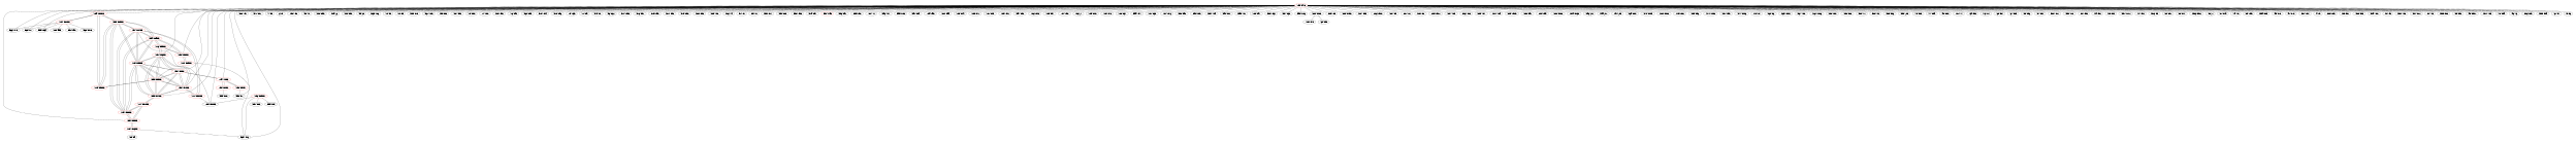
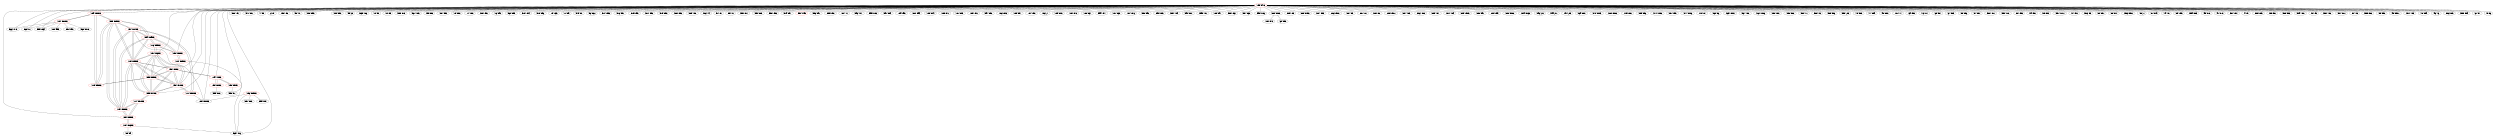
  graph {
    fontname="DejaVu Sans"
    node [fontname="DejaVu Sans"]
    edge [fontname="DejaVu Sans"]
    n1 [color=red label="(429) T11_T1"]
    n2 [color=red label="(441) R24_T1"]
    n3 [color=red label="(438) R28_T1"]
    n4 [color=red label="(445) R32_t1"]
    n5 [label="(360) R142"]
    n6 [label="(366) SW1"]
    n7 [label="(362) P4"]
    n8 [label="(421) GS3"]
    n9 [label="(353) C69"]
    n10 [label="(354) R90"]
    n11 [color=red label="(439) R29_T1"]
    n12 [color=red label="(443) R30_T1"]
    n13 [color=red label="(448) R35_T1"]
    n14 [color=red label="(437) R27_T1"]
    n15 [color=red label="(433) T15_T1"]
    n16 [color=red label="(430) T12_T1"]
    n17 [color=red label="(446) R33_T1"]
    n18 [color=red label="(431) T13_T1"]
    n19 [color=red label="(447) R34_T1"]
    n20 [color=red label="(434) T16_T1"]
    n21 [color=red label="(435) T17_T1"]
    n22 [color=red label="(432) T14_T1"]
    n23 [color=red label="(450) R1_P1"]
    n24 [color=red label="(444) R31_T1"]
    n25 [label="(428) T10_T1"]
    n26 [color=red label="(440) R25_T1"]
    n27 [label="(363) U16"]
    n28 [color=red label="(442) R26_T1"]
    n29 [label="(28) R9"]
    n30 [color=red label="(449) U1_P1"]
    n31 [color=red label="(452) R3_P1"]
    n32 [color=red label="(451) R2_P1"]
    n33 [color=red label="(436) R23_T1"]
    n34 [label="(233) R57"]
    n35 [label="(234) C41"]
    n36 [label="(332) D4"]
    n37 [label="(333) R22"]
    n38 [color=red label="(453) GND"]
    n39 [label="(120) IC1"]
    n40 [label="(374) P14"]
    n41 [label="(7) C8"]
    n42 [label="(6) C7"]
    n43 [label="(132) IC2"]
    n44 [label="(52) U1"]
    n45 [label="(110) C33"]
-   n46 [label="(109) J6"]
    n47 [label="(111) FB1"]
    n48 [label="(53) J5"]
    n49 [label="(365) U26"]
    n50 [label="(41) C1"]
    n51 [label="(40) C5"]
    n52 [label="(113) R48"]
    n53 [label="(364) U25"]
    n54 [label="(55) R25"]
    n55 [label="(107) C31"]
    n56 [label="(48) R31"]
    n57 [label="(47) R81"]
    n58 [label="(108) C32"]
    n59 [label="(46) R91"]
    n60 [label="(361) C85"]
    n61 [label="(341) C49"]
    n62 [label="(348) C56"]
    n63 [label="(43) C63"]
    n64 [label="(44) C9"]
    n65 [label="(375) P1"]
    n66 [label="(56) C64"]
    n67 [label="(347) C55"]
    n68 [label="(346) C54"]
    n69 [label="(345) C53"]
    n70 [label="(344) C52"]
    n71 [label="(343) C51"]
    n72 [label="(342) C50"]
    n73 [label="(105) U10"]
    n74 [label="(106) U9"]
    n75 [label="(34) C4"]
    n76 [label="(35) U2"]
    n77 [label="(352) C47"]
    n78 [label="(351) C48"]
    n79 [label="(350) C58"]
    n80 [label="(349) C57"]
    n81 [color=red label="(357) R93"]
    n82 [label="(356) R94"]
    n83 [label="(355) C82"]
    n84 [label="(427) X1"]
    n85 [label="(396) U17"]
    n86 [label="(395) R88"]
    n87 [label="(394) R89"]
    n88 [label="(419) C98"]
    n89 [label="(420) C99"]
    n90 [label="(418) C79"]
    n91 [label="(405) C74"]
    n92 [label="(404) C73"]
    n93 [label="(403) C72"]
    n94 [label="(397) C80"]
    n95 [label="(406) C75"]
    n96 [label="(413) FB7"]
    n97 [label="(417) C81"]
    n98 [label="(416) J7"]
    n99 [label="(415) C78"]
    n100 [label="(401) C70"]
    n101 [label="(400) C67"]
    n102 [label="(399) C77"]
    n103 [label="(414) C68"]
    n104 [label="(407) C76"]
    n105 [label="(382) C90"]
    n106 [label="(390) R85"]
    n107 [label="(381) U19"]
    n108 [label="(391) R87"]
    n109 [label="(393) U14"]
    n110 [label="(408) R97"]
    n111 [label="(388) C61"]
    n112 [label="(387) C62"]
    n113 [label="(392) R86"]
    n114 [label="(201) R108"]
    n115 [label="(203) Q3"]
    n116 [label="(208) R158"]
    n117 [label="(207) C83"]
    n118 [label="(206) C101"]
    n119 [label="(207) Q5"]
    n120 [label="(204) Q4"]
    n121 [label="(202) Q2"]
    n122 [label="(218) C104"]
    n123 [label="(217) U23"]
    n124 [label="(216) U28"]
    n125 [label="(215) U27"]
    n126 [label="(214) U29"]
    n127 [label="(213) C103"]
    n128 [label="(212) C94"]
    n129 [label="(211) C89"]
    n130 [label="(210) C102"]
    n131 [label="(219) R165"]
    n132 [label="(196) J10"]
    n133 [label="(199) J14"]
    n134 [label="(194) J13"]
    n135 [label="(169) Q11"]
    n136 [label="(171) R115"]
    n137 [label="(200) C100"]
    n138 [label="(175) Q12"]
    n139 [label="(185) D36"]
    n140 [label="(174) R112"]
    n141 [label="(184) D33"]
    n142 [label="(177) R116"]
    n143 [label="(172) Q7"]
    n144 [label="(161) Q6"]
    n145 [label="(163) R111"]
    n146 [label="(367) U22"]
    n147 [label="(164) R106"]
    n148 [label="(180) D21"]
    n149 [label="(182) D22"]
    n150 [label="(321) U4"]
    n151 [label="(322) U3"]
    n152 [label="(323) C16"]
    n153 [label="(338) J18"]
    n154 [label="(78) C28"]
    n155 [label="(77) C29"]
    n156 [label="(90) C21"]
    n157 [label="(104) U7"]
    n158 [label="(69) C23"]
    n159 [label="(76) R47"]
    n160 [label="(68) C27"]
    n161 [label="(67) C25"]
    n162 [label="(88) R36"]
    n163 [label="(87) R37"]
    n164 [label="(320) U24"]
    n165 [label="(331) ZA1"]
    n166 [label="(20) C13"]
    n167 [label="(19) C12"]
    n168 [label="(18) C11"]
    n169 [label="(334) ZA14"]
    n170 [label="(17) C10"]
    n171 [label="(326) D3"]
    n172 [label="(21) C14"]
    n173 [label="(22) R17"]
    n174 [label="(336) FB20"]
    n175 [label="(80) J4"]
    n176 [label="(24) R19"]
    n177 [label="(79) U8"]
    n178 [label="(25) C15"]
    n179 [label="(339) D25"]
    n180 [label="(93) R40"]
    n181 [label="(94) R41"]
    n182 [label="(327) C17"]
    n183 [label="(9) C2"]
    n184 [label="(318) C45"]
    n185 [label="(58) C22"]
    n186 [label="(328) C18"]
    n187 [label="(319) U20"]
    n188 [label="(10) C3"]
    n189 [label="(312) U12"]
    n190 [label="(317) R24"]
    n191 [label="(57) U5"]
    n192 [label="(315) C20"]
    n193 [label="(83) C30"]
    n194 [label="(98) FB14"]
    n195 [label="(314) U13"]
    n196 [label="(72) R39"]
    n197 [label="(96) U6"]
    n198 [label="(316) R23"]
    n199 [label="(313) C19"]
    n200 [label="(64) D7"]
    n201 [label="(8) C6"]
    n202 [label="(402) C71"]
    n203 [label="(61) R38"]
    n1 -- n2
    n1 -- n3
    n1 -- n4
    n2 -- n1
    n2 -- n5
    n2 -- n6
    n2 -- n7
    n2 -- n8
    n2 -- n9
    n2 -- n10
    n3 -- n1
    n3 -- n4
    n3 -- n11
    n3 -- n12
    n3 -- n13
    n3 -- n14
    n4 -- n1
    n4 -- n3
    n4 -- n15
    n11 -- n3
    n11 -- n12
    n11 -- n13
    n11 -- n14
    n11 -- n16
    n11 -- n17
    n12 -- n3
    n12 -- n11
    n12 -- n13
    n12 -- n14
    n12 -- n18
    n12 -- n19
    n13 -- n3
    n13 -- n11
    n13 -- n12
    n13 -- n14
    n13 -- n15
    n13 -- n20
    n13 -- n21
    n13 -- n22
    n13 -- n23
    n14 -- n3
    n14 -- n11
    n14 -- n12
    n14 -- n13
    n14 -- n24
    n14 -- n25
    n15 -- n4
    n15 -- n13
    n15 -- n20
    n15 -- n21
    n15 -- n22
    n15 -- n23
    n16 -- n11
    n16 -- n17
    n16 -- n26
    n17 -- n11
    n17 -- n16
    n17 -- n20
    n18 -- n12
    n18 -- n19
    n18 -- n28
    n19 -- n12
    n19 -- n18
    n19 -- n21
    n20 -- n13
    n20 -- n15
    n20 -- n17
    n20 -- n21
    n20 -- n22
    n20 -- n23
    n21 -- n13
    n21 -- n15
    n21 -- n19
    n21 -- n20
    n21 -- n22
    n21 -- n23
    n22 -- n13
    n22 -- n15
    n22 -- n20
    n22 -- n21
    n22 -- n23
    n22 -- n24
    n23 -- n13
    n23 -- n15
    n23 -- n20
    n23 -- n21
    n23 -- n22
    n23 -- n30
    n24 -- n14
    n24 -- n22
    n24 -- n25
    n26 -- n16
    n26 -- n27
    n28 -- n18
    n28 -- n27
    n28 -- n29
    n30 -- n23
    n30 -- n31
    n30 -- n32
    n31 -- n30
    n31 -- n36
    n32 -- n30
    n32 -- n37
    n33 -- n25
    n33 -- n27
    n33 -- n34
    n33 -- n35
    n38 -- n1
    n38 -- n6
    n38 -- n7
    n38 -- n9
    n38 -- n15
    n38 -- n16
    n38 -- n18
    n38 -- n20
    n38 -- n21
    n38 -- n22
    n38 -- n25
    n38 -- n27
    n38 -- n30
    n38 -- n36
    n38 -- n39
    n38 -- n40
    n38 -- n41
    n38 -- n42
    n38 -- n43
    n38 -- n44
    n38 -- n45
-   n38 -- n46
    n38 -- n47
    n38 -- n48
    n38 -- n49
    n38 -- n50
    n38 -- n51
    n38 -- n52
    n38 -- n53
    n38 -- n54
    n38 -- n55
    n38 -- n56
    n38 -- n57
    n38 -- n58
    n38 -- n59
    n38 -- n60
    n38 -- n61
    n38 -- n62
    n38 -- n63
    n38 -- n64
    n38 -- n65
    n38 -- n66
    n38 -- n67
    n38 -- n68
    n38 -- n69
    n38 -- n70
    n38 -- n71
    n38 -- n72
    n38 -- n73
    n38 -- n74
    n38 -- n75
    n38 -- n76
    n38 -- n77
    n38 -- n78
    n38 -- n79
    n38 -- n80
    n38 -- n81
    n38 -- n82
    n38 -- n83
    n38 -- n84
    n38 -- n85
    n38 -- n86
    n38 -- n87
    n38 -- n88
    n38 -- n89
    n38 -- n90
    n38 -- n91
    n38 -- n92
    n38 -- n93
    n38 -- n94
    n38 -- n95
    n38 -- n96
    n38 -- n97
    n38 -- n98
    n38 -- n99
    n38 -- n100
    n38 -- n101
    n38 -- n102
    n38 -- n103
    n38 -- n104
    n38 -- n105
    n38 -- n106
    n38 -- n107
    n38 -- n108
    n38 -- n109
    n38 -- n110
    n38 -- n111
    n38 -- n112
    n38 -- n113
    n38 -- n114
    n38 -- n115
    n38 -- n116
    n38 -- n117
    n38 -- n118
    n38 -- n119
    n38 -- n120
    n38 -- n121
    n38 -- n122
    n38 -- n123
    n38 -- n124
    n38 -- n125
    n38 -- n126
    n38 -- n127
    n38 -- n128
    n38 -- n129
    n38 -- n130
    n38 -- n131
    n38 -- n132
    n38 -- n133
    n38 -- n134
    n38 -- n135
    n38 -- n136
    n38 -- n137
    n38 -- n138
    n38 -- n139
    n38 -- n140
    n38 -- n141
    n38 -- n142
    n38 -- n143
    n38 -- n144
    n38 -- n145
    n38 -- n146
    n38 -- n147
    n38 -- n148
    n38 -- n149
    n38 -- n150
    n38 -- n151
    n38 -- n152
    n38 -- n153
    n38 -- n154
    n38 -- n155
    n38 -- n156
    n38 -- n157
    n38 -- n158
    n38 -- n159
    n38 -- n160
    n38 -- n161
    n38 -- n162
    n38 -- n163
    n38 -- n164
    n38 -- n165
    n38 -- n166
    n38 -- n167
    n38 -- n168
    n38 -- n169
    n38 -- n170
    n38 -- n171
    n38 -- n172
    n38 -- n173
    n38 -- n174
    n38 -- n175
    n38 -- n176
    n38 -- n177
    n38 -- n178
    n38 -- n179
    n38 -- n180
    n38 -- n181
    n38 -- n182
    n38 -- n183
    n38 -- n184
    n38 -- n185
    n38 -- n186
    n38 -- n187
    n38 -- n188
    n38 -- n189
    n38 -- n190
    n38 -- n191
    n38 -- n192
    n38 -- n193
    n38 -- n194
    n38 -- n195
    n38 -- n196
    n38 -- n197
    n38 -- n198
    n38 -- n199
    n38 -- n200
    n38 -- n201
    n114 -- n202
    n114 -- n203
  }
